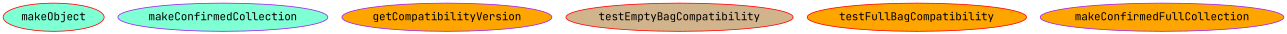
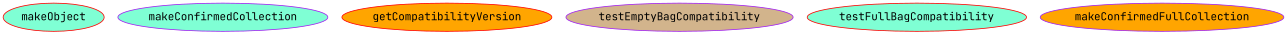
  digraph {
    fontname="JetBrains Mono"
    node [style=filled fillcolor=orange color=red fontname="JetBrains Mono"]
    makeObject [fillcolor=aquamarine]
    makeConfirmedCollection [fillcolor=aquamarine color=purple]
-   getCompatibilityVersion [color=purple]
-   testEmptyBagCompatibility [fillcolor=tan]
-   testFullBagCompatibility
+   getCompatibilityVersion
+   testEmptyBagCompatibility [fillcolor=tan color=purple]
+   testFullBagCompatibility [fillcolor=aquamarine]
    makeConfirmedFullCollection [color=purple]
  }
